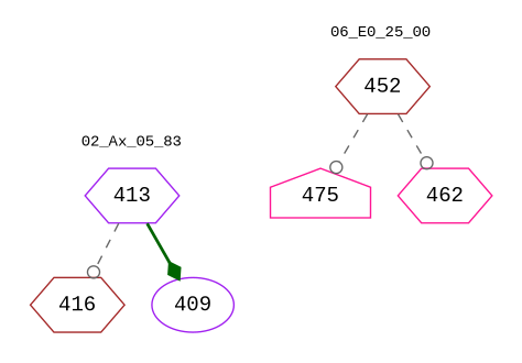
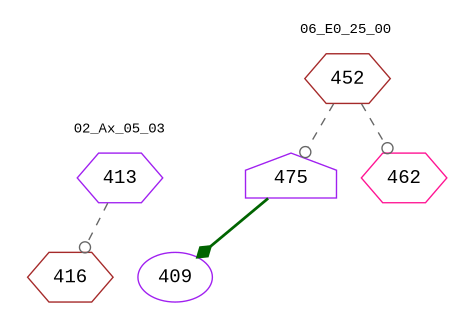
  digraph {
    fontname="Liberation Mono"
    node [color=purple fontname="Liberation Mono" shape=hexagon]
    edge [arrowhead=odot color=gray40 fontname="Liberation Mono" style=dashed]
    n1 [label=413]
    n2 [label=409 shape=ellipse]
    n3 [color=brown label=416]
    n4 [color=brown label=452]
-   n5 [color=deeppink label=475 shape=house]
+   n5 [label=475 shape=house]
    n6 [color=deeppink label=462]
    subgraph cluster_1 {
      color=white
      fontsize=10
-     label="02_Ax_05_83"
+     label="02_Ax_05_03"
      n1
      n2
      n3
    }
    subgraph cluster_2 {
      color=white
      fontsize=10
      label="06_E0_25_00"
      n4
      n5
      n6
    }
-   n1 -> n2 [arrowhead=diamond color=darkgreen style=bold]
+   n5 -> n2 [arrowhead=diamond color=darkgreen style=bold]
    n1 -> n3
    n4 -> n5
    n4 -> n6
  }
